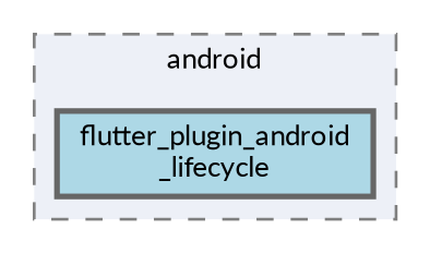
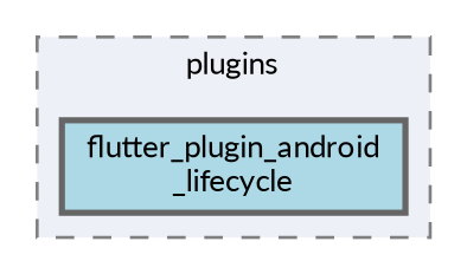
  digraph {
    compound=true
    rankdir=LR
    fontname=Lato
    n1 [color=gray40 fillcolor=lightblue fontname=Lato fontsize=10 height=0.2 label="flutter_plugin_android\l_lifecycle" shape=box style="filled,bold" width=0.4]
    subgraph cluster_1 {
      bgcolor="#edf0f7"
      fontsize=10
-     label=android
+     label=plugins
      pencolor=grey50
      style="filled,dashed"
      n1
    }
  }
